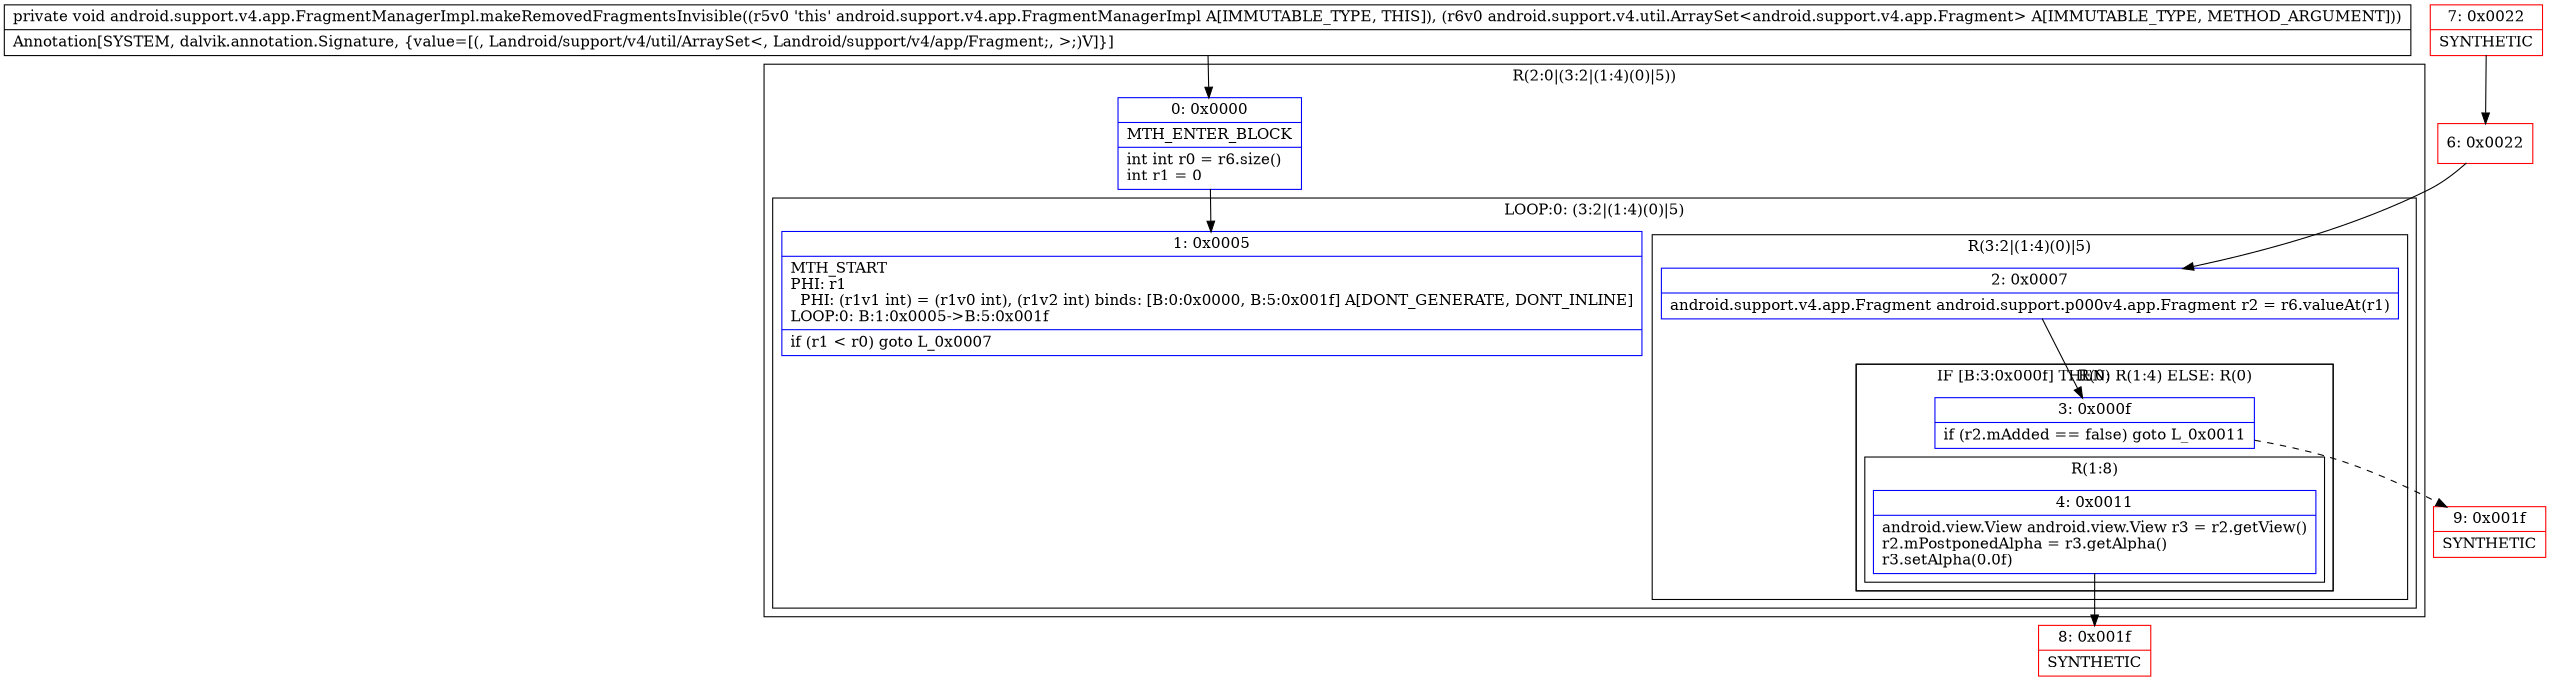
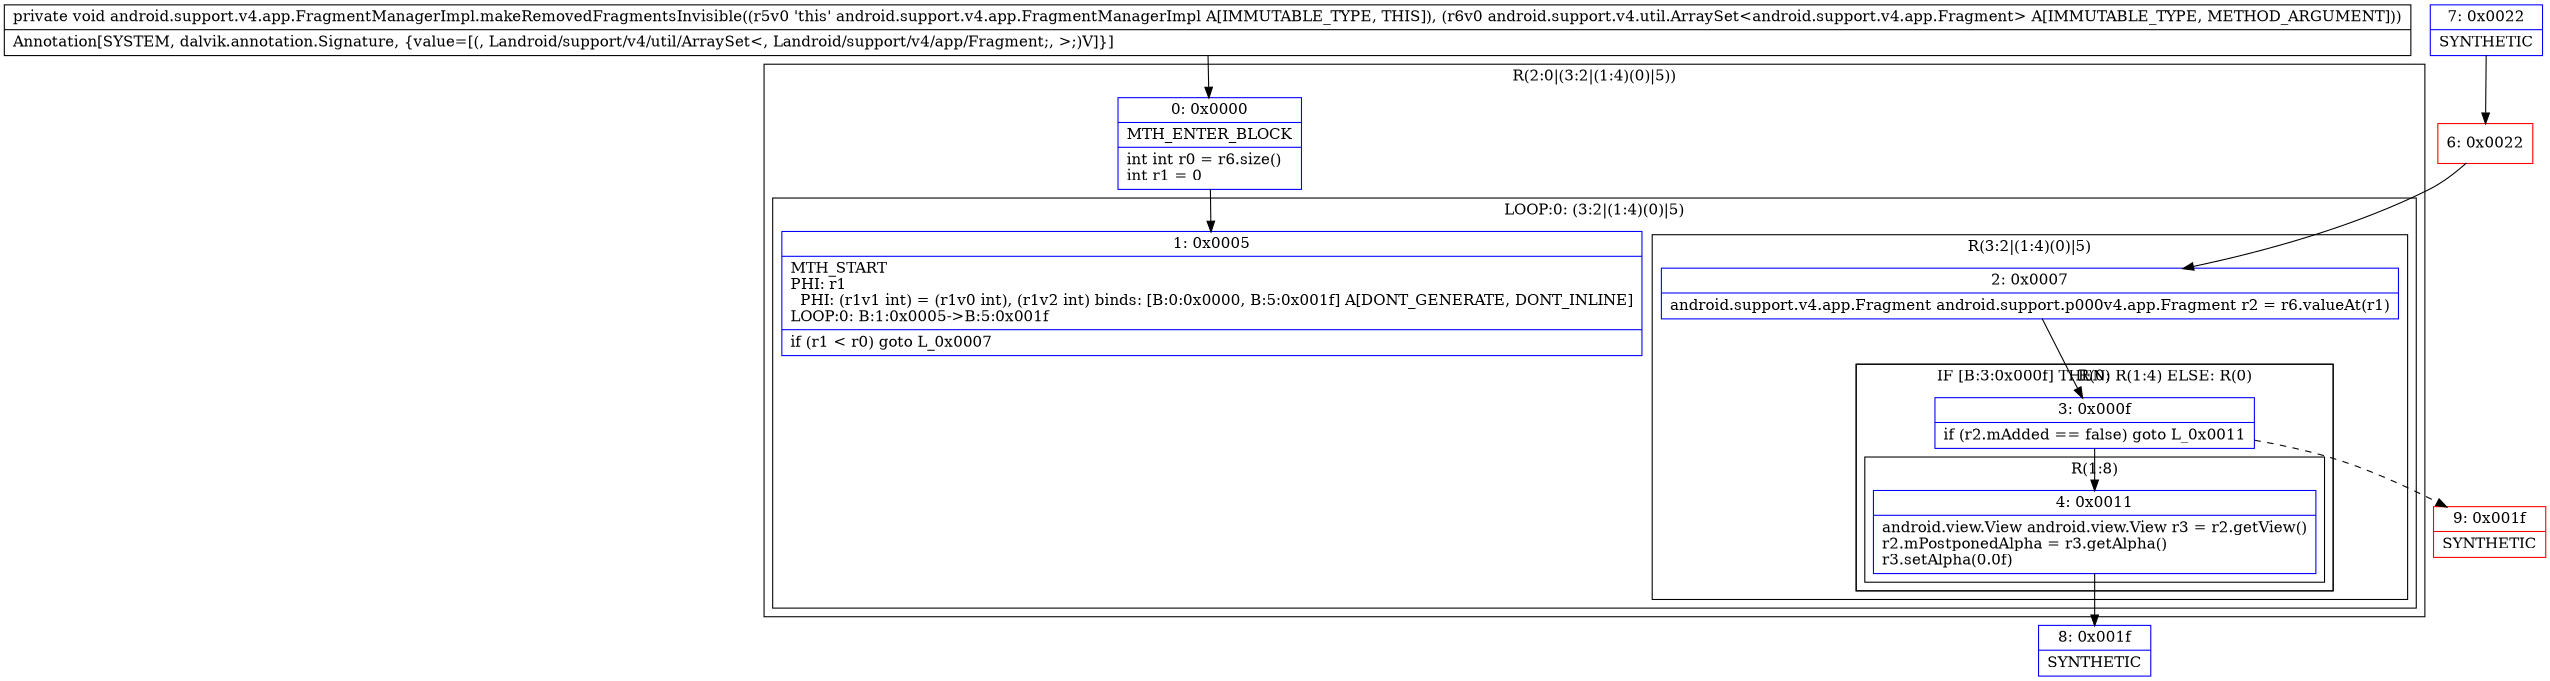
  digraph {
    node [color=blue shape=record]
    n1 [label="{4\:\ 0x0011|android.view.View android.view.View r3 = r2.getView()\lr2.mPostponedAlpha = r3.getAlpha()\lr3.setAlpha(0.0f)\l}"]
    n2 [label="{3\:\ 0x000f|if (r2.mAdded == false) goto L_0x0011\l}"]
    n3 [label="{2\:\ 0x0007|android.support.v4.app.Fragment android.support.p000v4.app.Fragment r2 = r6.valueAt(r1)\l}"]
    n4 [label="{1\:\ 0x0005|MTH_START\lPHI: r1 \l  PHI: (r1v1 int) = (r1v0 int), (r1v2 int) binds: [B:0:0x0000, B:5:0x001f] A[DONT_GENERATE, DONT_INLINE]\lLOOP:0: B:1:0x0005\-\>B:5:0x001f\l|if (r1 \< r0) goto L_0x0007\l}"]
    n5 [label="{0\:\ 0x0000|MTH_ENTER_BLOCK\l|int int r0 = r6.size()\lint r1 = 0\l}"]
-   n6 [color=red label="{8\:\ 0x001f|SYNTHETIC\l}"]
+   n6 [label="{8\:\ 0x001f|SYNTHETIC\l}"]
    n7 [color=red label="{9\:\ 0x001f|SYNTHETIC\l}"]
-   n8 [color=red label="{7\:\ 0x0022|SYNTHETIC\l}"]
+   n8 [label="{7\:\ 0x0022|SYNTHETIC\l}"]
    n9 [color=red label="{6\:\ 0x0022}"]
    n10 [label="{private void android.support.v4.app.FragmentManagerImpl.makeRemovedFragmentsInvisible((r5v0 'this' android.support.v4.app.FragmentManagerImpl A[IMMUTABLE_TYPE, THIS]), (r6v0 android.support.v4.util.ArraySet\<android.support.v4.app.Fragment\> A[IMMUTABLE_TYPE, METHOD_ARGUMENT]))  | Annotation[SYSTEM, dalvik.annotation.Signature, \{value=[(, Landroid\/support\/v4\/util\/ArraySet\<, Landroid\/support\/v4\/app\/Fragment;, \>;)V]\}]\l}" color=""]
    subgraph cluster_1 {
      label="R(2:0|(3:2|(1:4)(0)|5))"
      n5
      subgraph cluster_2 {
        label="LOOP:0: (3:2|(1:4)(0)|5)"
        n4
        subgraph cluster_3 {
          label="R(3:2|(1:4)(0)|5)"
          n3
          subgraph cluster_4 {
            label="IF [B:3:0x000f] THEN: R(1:4) ELSE: R(0)"
            n2
            subgraph cluster_5 {
              label="R(1:8)"
              n1
            }
            subgraph cluster_6 {
              label="R(0)"
            }
          }
        }
      }
    }
    n1 -> n6
+   n2 -> n1
    n2 -> n7 [style=dashed]
    n3 -> n2
    n5 -> n4
    n8 -> n9
    n9 -> n3
    n10 -> n5
  }
